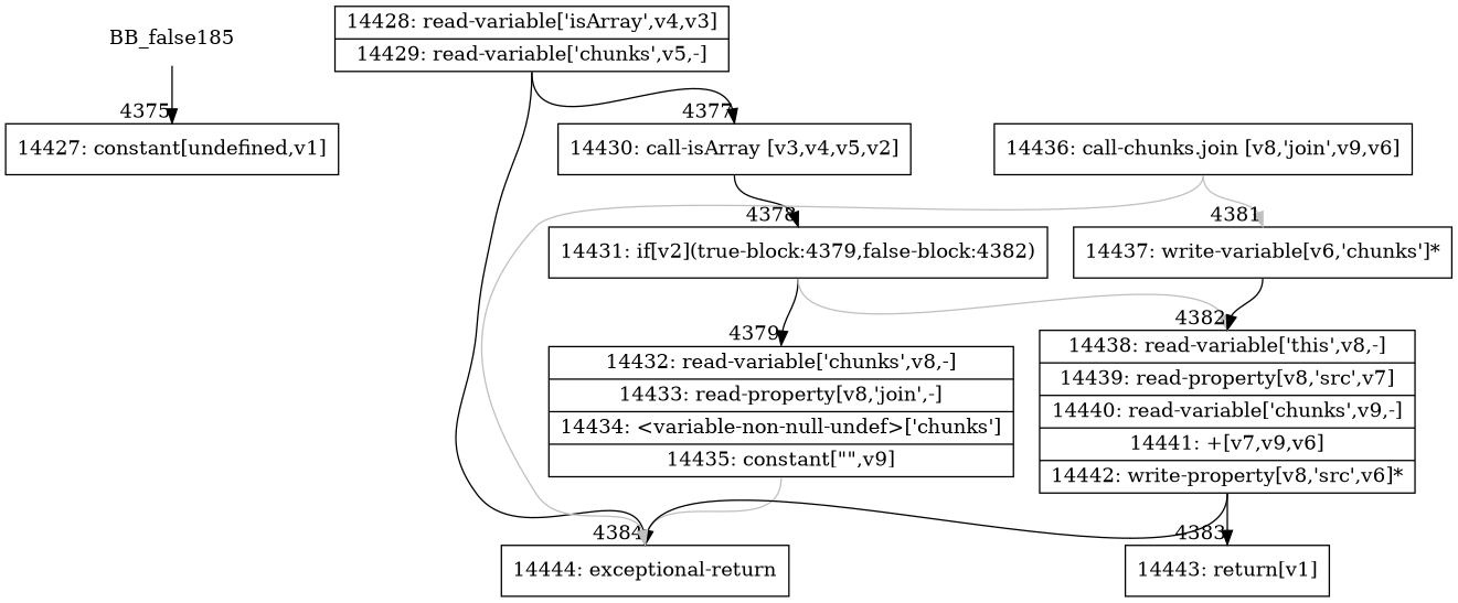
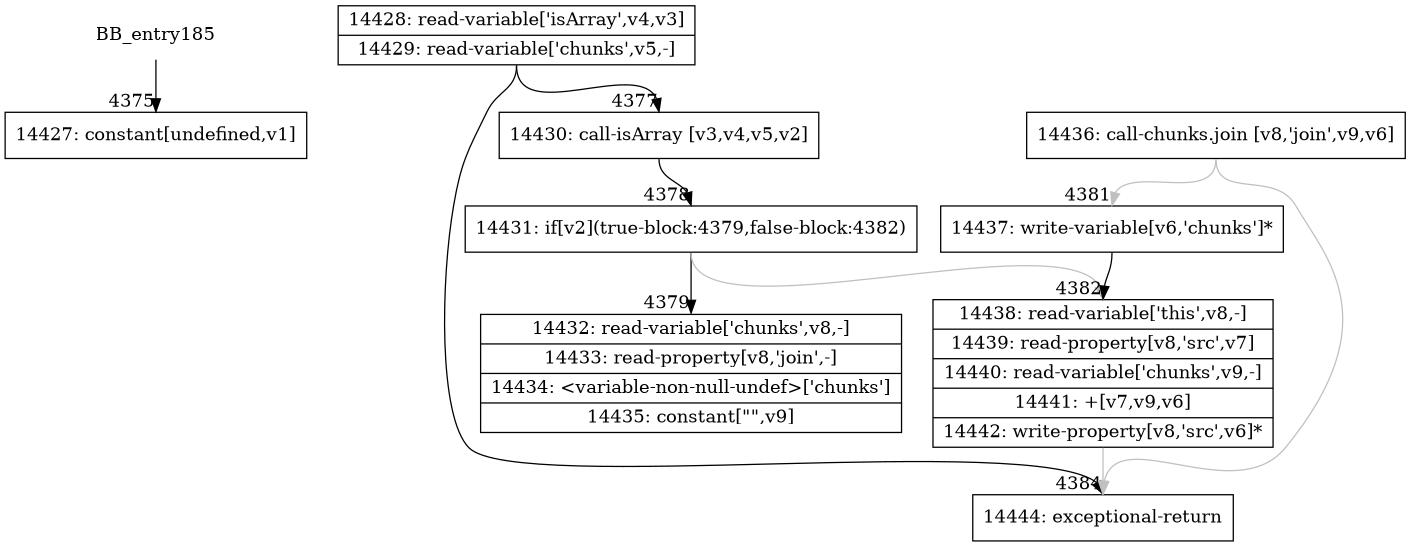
  digraph {
    rankdir=TD
    node [shape=record]
    edge [headport=n tailport=s]
-   BB_entry185 [shape=none label=BB_false185]
+   BB_entry185 [shape=none]
    n2 [label="{14427: constant[undefined,v1]}"]
    n3 [label="{14428: read-variable['isArray',v4,v3]|14429: read-variable['chunks',v5,-]}"]
    n4 [label="{14430: call-isArray [v3,v4,v5,v2]}"]
    n5 [label="{14444: exceptional-return}"]
    n6 [label="{14431: if[v2](true-block:4379,false-block:4382)}"]
    n7 [label="{14432: read-variable['chunks',v8,-]|14433: read-property[v8,'join',-]|14434: \<variable-non-null-undef\>['chunks']|14435: constant[\"\",v9]}"]
    n8 [label="{14438: read-variable['this',v8,-]|14439: read-property[v8,'src',v7]|14440: read-variable['chunks',v9,-]|14441: +[v7,v9,v6]|14442: write-property[v8,'src',v6]*}"]
-   n9 [label="{14443: return[v1]}"]
    n10 [label="{14436: call-chunks.join [v8,'join',v9,v6]}"]
    n11 [label="{14437: write-variable[v6,'chunks']*}"]
    BB_entry185 -> n2 [headlabel="    4375"]
    n3 -> n4 [headlabel="      4377"]
    n3 -> n5 [color=black headlabel="      4384"]
    n4 -> n6 [headlabel="      4378"]
    n6 -> n7 [headlabel="      4379"]
    n6 -> n8 [color=gray headlabel="      4382"]
-   n7 -> n5 [color=gray]
-   n8 -> n5 [color=black]
-   n8 -> n9 [headlabel="      4383"]
+   n8 -> n5 [color=gray]
    n10 -> n5 [color=gray]
    n10 -> n11 [color=gray headlabel="      4381"]
    n11 -> n8
  }
